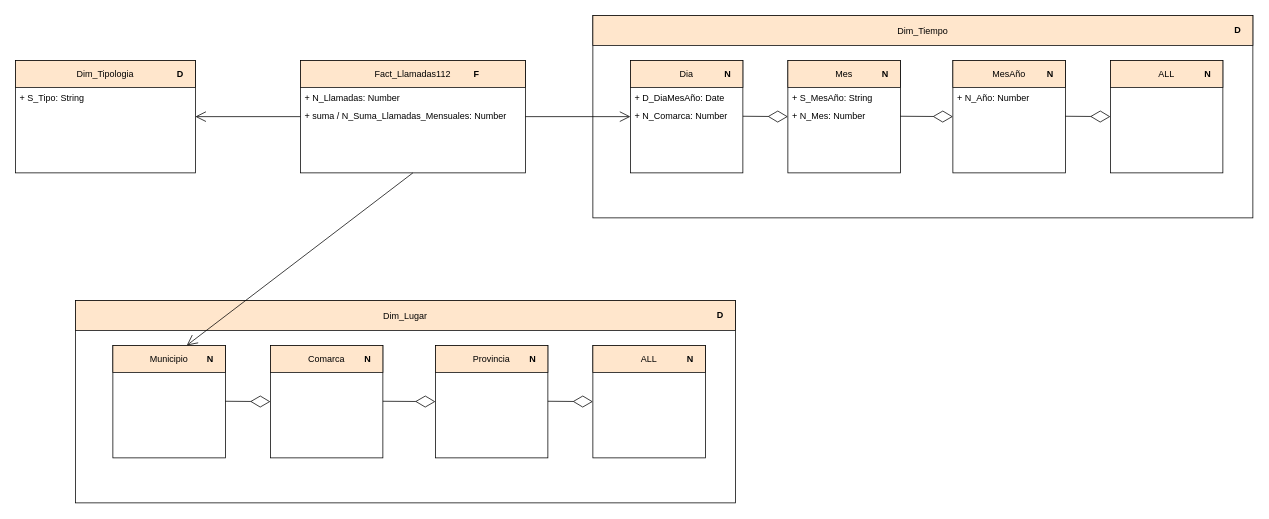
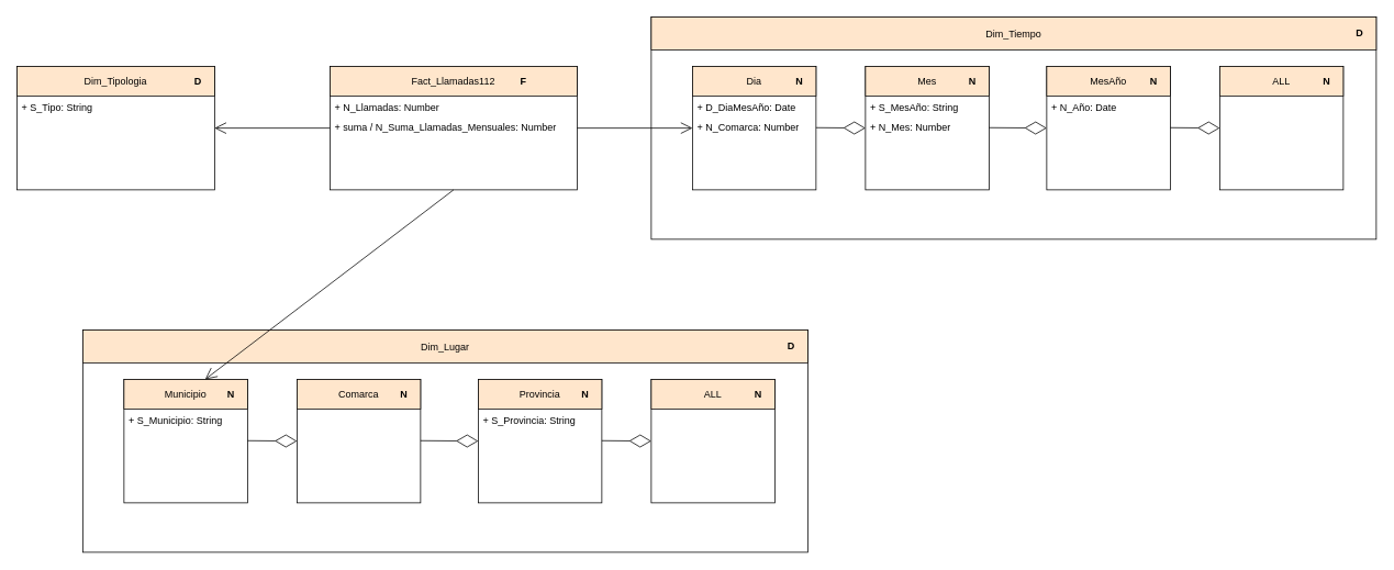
  <mxCell id="0" />
  <mxCell id="1" parent="0" />
  <mxCell id="2" value="" style="rounded=0;whiteSpace=wrap;html=1;" parent="1" vertex="1"><mxGeometry x="400" y="80" width="300" height="150" as="geometry" /></mxCell>
  <mxCell id="3" value="Fact_Llamadas112" style="text;align=center;fontStyle=0;verticalAlign=middle;spacingLeft=3;spacingRight=3;rotatable=0;points=[[0,0.5],[1,0.5]];portConstraint=eastwest;fillColor=#ffe6cc;strokeColor=#000000;" parent="1" vertex="1"><mxGeometry x="400" y="80" width="300" height="36" as="geometry" /></mxCell>
  <mxCell id="4" value="F" style="text;html=1;strokeColor=none;fillColor=none;align=center;verticalAlign=middle;whiteSpace=wrap;rounded=0;fontStyle=1" parent="1" vertex="1"><mxGeometry x="615" y="88" width="40" height="20" as="geometry" /></mxCell>
  <mxCell id="5" value="" style="rounded=0;whiteSpace=wrap;html=1;" parent="1" vertex="1"><mxGeometry x="790" y="20" width="880" height="270" as="geometry" /></mxCell>
  <mxCell id="6" value="Dim_Tiempo" style="text;align=center;fontStyle=0;verticalAlign=middle;spacingLeft=3;spacingRight=3;rotatable=0;points=[[0,0.5],[1,0.5]];portConstraint=eastwest;labelBorderColor=none;fillColor=#ffe6cc;strokeColor=#000000;" parent="1" vertex="1"><mxGeometry x="790" y="20" width="880" height="40" as="geometry" /></mxCell>
  <mxCell id="7" value="D" style="text;html=1;strokeColor=none;fillColor=none;align=center;verticalAlign=middle;whiteSpace=wrap;rounded=0;fontStyle=1" parent="1" vertex="1"><mxGeometry x="1630" y="30" width="40" height="20" as="geometry" /></mxCell>
  <mxCell id="8" value="" style="rounded=0;whiteSpace=wrap;html=1;" parent="1" vertex="1"><mxGeometry x="840" y="80" width="150" height="150" as="geometry" /></mxCell>
  <mxCell id="9" value="Dia" style="text;align=center;fontStyle=0;verticalAlign=middle;spacingLeft=3;spacingRight=3;rotatable=0;points=[[0,0.5],[1,0.5]];portConstraint=eastwest;fillColor=#ffe6cc;strokeColor=#000000;" parent="1" vertex="1"><mxGeometry x="840" y="80" width="150" height="36" as="geometry" /></mxCell>
  <mxCell id="10" value="N" style="text;html=1;strokeColor=none;fillColor=none;align=center;verticalAlign=middle;whiteSpace=wrap;rounded=0;fontStyle=1" parent="1" vertex="1"><mxGeometry x="950" y="88" width="40" height="20" as="geometry" /></mxCell>
  <mxCell id="11" value="" style="rounded=0;whiteSpace=wrap;html=1;" parent="1" vertex="1"><mxGeometry x="1050" y="80" width="150" height="150" as="geometry" /></mxCell>
  <mxCell id="12" value="Mes" style="text;align=center;fontStyle=0;verticalAlign=middle;spacingLeft=3;spacingRight=3;rotatable=0;points=[[0,0.5],[1,0.5]];portConstraint=eastwest;fillColor=#ffe6cc;strokeColor=#000000;" parent="1" vertex="1"><mxGeometry x="1050" y="80" width="150" height="36" as="geometry" /></mxCell>
  <mxCell id="13" value="N" style="text;html=1;strokeColor=none;fillColor=none;align=center;verticalAlign=middle;whiteSpace=wrap;rounded=0;fontStyle=1" parent="1" vertex="1"><mxGeometry x="1160" y="88" width="40" height="20" as="geometry" /></mxCell>
  <mxCell id="14" value="" style="rounded=0;whiteSpace=wrap;html=1;" parent="1" vertex="1"><mxGeometry x="1270" y="80" width="150" height="150" as="geometry" /></mxCell>
  <mxCell id="15" value="MesAño" style="text;align=center;fontStyle=0;verticalAlign=middle;spacingLeft=3;spacingRight=3;rotatable=0;points=[[0,0.5],[1,0.5]];portConstraint=eastwest;fillColor=#ffe6cc;strokeColor=#000000;" parent="1" vertex="1"><mxGeometry x="1270" y="80" width="150" height="36" as="geometry" /></mxCell>
  <mxCell id="16" value="N" style="text;html=1;strokeColor=none;fillColor=none;align=center;verticalAlign=middle;whiteSpace=wrap;rounded=0;fontStyle=1" parent="1" vertex="1"><mxGeometry x="1380" y="88" width="40" height="20" as="geometry" /></mxCell>
  <mxCell id="17" value="" style="endArrow=open;endFill=1;endSize=12;html=1;exitX=1;exitY=0.5;exitDx=0;exitDy=0;" parent="1" source="2" target="8" edge="1"><mxGeometry width="160" relative="1" as="geometry"><mxPoint x="880" y="50" as="sourcePoint" /><mxPoint x="1040" y="50" as="targetPoint" /></mxGeometry></mxCell>
  <mxCell id="18" value="" style="endArrow=diamondThin;endFill=0;endSize=24;html=1;entryX=0;entryY=0.5;entryDx=0;entryDy=0;" parent="1" target="11" edge="1"><mxGeometry width="160" relative="1" as="geometry"><mxPoint x="990" y="154.5" as="sourcePoint" /><mxPoint x="1150" y="154.5" as="targetPoint" /></mxGeometry></mxCell>
  <mxCell id="19" value="" style="endArrow=diamondThin;endFill=0;endSize=24;html=1;entryX=0;entryY=0.5;entryDx=0;entryDy=0;" parent="1" target="14" edge="1"><mxGeometry width="160" relative="1" as="geometry"><mxPoint x="1200" y="154.5" as="sourcePoint" /><mxPoint x="1260" y="155" as="targetPoint" /></mxGeometry></mxCell>
  <mxCell id="20" value="" style="rounded=0;whiteSpace=wrap;html=1;" parent="1" vertex="1"><mxGeometry x="1480" y="80" width="150" height="150" as="geometry" /></mxCell>
  <mxCell id="21" value="ALL" style="text;align=center;fontStyle=0;verticalAlign=middle;spacingLeft=3;spacingRight=3;rotatable=0;points=[[0,0.5],[1,0.5]];portConstraint=eastwest;fillColor=#ffe6cc;strokeColor=#000000;" parent="1" vertex="1"><mxGeometry x="1480" y="80" width="150" height="36" as="geometry" /></mxCell>
  <mxCell id="22" value="N" style="text;html=1;strokeColor=none;fillColor=none;align=center;verticalAlign=middle;whiteSpace=wrap;rounded=0;fontStyle=1" parent="1" vertex="1"><mxGeometry x="1590" y="88" width="40" height="20" as="geometry" /></mxCell>
  <mxCell id="23" value="" style="endArrow=diamondThin;endFill=0;endSize=24;html=1;" parent="1" edge="1"><mxGeometry width="160" relative="1" as="geometry"><mxPoint x="1420" y="154.5" as="sourcePoint" /><mxPoint x="1480" y="155" as="targetPoint" /></mxGeometry></mxCell>
  <mxCell id="24" value="" style="rounded=0;whiteSpace=wrap;html=1;" parent="1" vertex="1"><mxGeometry x="100" y="400" width="880" height="270" as="geometry" /></mxCell>
  <mxCell id="25" value="Dim_Lugar" style="text;align=center;fontStyle=0;verticalAlign=middle;spacingLeft=3;spacingRight=3;rotatable=0;points=[[0,0.5],[1,0.5]];portConstraint=eastwest;labelBorderColor=none;fillColor=#ffe6cc;strokeColor=#000000;" parent="1" vertex="1"><mxGeometry x="100" y="400" width="880" height="40" as="geometry" /></mxCell>
  <mxCell id="26" value="D" style="text;html=1;strokeColor=none;fillColor=none;align=center;verticalAlign=middle;whiteSpace=wrap;rounded=0;fontStyle=1" parent="1" vertex="1"><mxGeometry x="940" y="410" width="40" height="20" as="geometry" /></mxCell>
  <mxCell id="27" value="" style="rounded=0;whiteSpace=wrap;html=1;" parent="1" vertex="1"><mxGeometry x="150" y="460" width="150" height="150" as="geometry" /></mxCell>
  <mxCell id="28" value="Municipio" style="text;align=center;fontStyle=0;verticalAlign=middle;spacingLeft=3;spacingRight=3;rotatable=0;points=[[0,0.5],[1,0.5]];portConstraint=eastwest;fillColor=#ffe6cc;strokeColor=#000000;" parent="1" vertex="1"><mxGeometry x="150" y="460" width="150" height="36" as="geometry" /></mxCell>
  <mxCell id="29" value="N" style="text;html=1;strokeColor=none;fillColor=none;align=center;verticalAlign=middle;whiteSpace=wrap;rounded=0;fontStyle=1" parent="1" vertex="1"><mxGeometry x="260" y="468" width="40" height="20" as="geometry" /></mxCell>
  <mxCell id="30" value="" style="rounded=0;whiteSpace=wrap;html=1;" parent="1" vertex="1"><mxGeometry x="360" y="460" width="150" height="150" as="geometry" /></mxCell>
  <mxCell id="31" value="Comarca" style="text;align=center;fontStyle=0;verticalAlign=middle;spacingLeft=3;spacingRight=3;rotatable=0;points=[[0,0.5],[1,0.5]];portConstraint=eastwest;fillColor=#ffe6cc;strokeColor=#000000;" parent="1" vertex="1"><mxGeometry x="360" y="460" width="150" height="36" as="geometry" /></mxCell>
  <mxCell id="32" value="N" style="text;html=1;strokeColor=none;fillColor=none;align=center;verticalAlign=middle;whiteSpace=wrap;rounded=0;fontStyle=1" parent="1" vertex="1"><mxGeometry x="470" y="468" width="40" height="20" as="geometry" /></mxCell>
  <mxCell id="33" value="" style="rounded=0;whiteSpace=wrap;html=1;" parent="1" vertex="1"><mxGeometry x="580" y="460" width="150" height="150" as="geometry" /></mxCell>
  <mxCell id="34" value="Provincia" style="text;align=center;fontStyle=0;verticalAlign=middle;spacingLeft=3;spacingRight=3;rotatable=0;points=[[0,0.5],[1,0.5]];portConstraint=eastwest;fillColor=#ffe6cc;strokeColor=#000000;" parent="1" vertex="1"><mxGeometry x="580" y="460" width="150" height="36" as="geometry" /></mxCell>
  <mxCell id="35" value="N" style="text;html=1;strokeColor=none;fillColor=none;align=center;verticalAlign=middle;whiteSpace=wrap;rounded=0;fontStyle=1" parent="1" vertex="1"><mxGeometry x="690" y="468" width="40" height="20" as="geometry" /></mxCell>
  <mxCell id="36" value="" style="endArrow=diamondThin;endFill=0;endSize=24;html=1;entryX=0;entryY=0.5;entryDx=0;entryDy=0;" parent="1" target="30" edge="1"><mxGeometry width="160" relative="1" as="geometry"><mxPoint x="300" y="534.5" as="sourcePoint" /><mxPoint x="460" y="534.5" as="targetPoint" /></mxGeometry></mxCell>
  <mxCell id="37" value="" style="endArrow=diamondThin;endFill=0;endSize=24;html=1;entryX=0;entryY=0.5;entryDx=0;entryDy=0;" parent="1" target="33" edge="1"><mxGeometry width="160" relative="1" as="geometry"><mxPoint x="510" y="534.5" as="sourcePoint" /><mxPoint x="570" y="535" as="targetPoint" /></mxGeometry></mxCell>
  <mxCell id="38" value="" style="rounded=0;whiteSpace=wrap;html=1;" parent="1" vertex="1"><mxGeometry x="790" y="460" width="150" height="150" as="geometry" /></mxCell>
  <mxCell id="39" value="ALL" style="text;align=center;fontStyle=0;verticalAlign=middle;spacingLeft=3;spacingRight=3;rotatable=0;points=[[0,0.5],[1,0.5]];portConstraint=eastwest;fillColor=#ffe6cc;strokeColor=#000000;" parent="1" vertex="1"><mxGeometry x="790" y="460" width="150" height="36" as="geometry" /></mxCell>
  <mxCell id="40" value="N" style="text;html=1;strokeColor=none;fillColor=none;align=center;verticalAlign=middle;whiteSpace=wrap;rounded=0;fontStyle=1" parent="1" vertex="1"><mxGeometry x="900" y="468" width="40" height="20" as="geometry" /></mxCell>
  <mxCell id="41" value="" style="endArrow=diamondThin;endFill=0;endSize=24;html=1;" parent="1" edge="1"><mxGeometry width="160" relative="1" as="geometry"><mxPoint x="730" y="534.5" as="sourcePoint" /><mxPoint x="790" y="535" as="targetPoint" /></mxGeometry></mxCell>
  <mxCell id="42" value="" style="endArrow=open;endFill=1;endSize=12;html=1;exitX=0.5;exitY=1;exitDx=0;exitDy=0;" parent="1" source="2" target="28" edge="1"><mxGeometry width="160" relative="1" as="geometry"><mxPoint x="480" y="380" as="sourcePoint" /><mxPoint x="640" y="380" as="targetPoint" /></mxGeometry></mxCell>
  <mxCell id="43" value="" style="rounded=0;whiteSpace=wrap;html=1;" parent="1" vertex="1"><mxGeometry x="20" y="80" width="240" height="150" as="geometry" /></mxCell>
  <mxCell id="44" value="Dim_Tipologia" style="text;align=center;fontStyle=0;verticalAlign=middle;spacingLeft=3;spacingRight=3;rotatable=0;points=[[0,0.5],[1,0.5]];portConstraint=eastwest;fillColor=#ffe6cc;strokeColor=#000000;" parent="1" vertex="1"><mxGeometry x="20" y="80" width="240" height="36" as="geometry" /></mxCell>
  <mxCell id="45" value="D" style="text;html=1;strokeColor=none;fillColor=none;align=center;verticalAlign=middle;whiteSpace=wrap;rounded=0;fontStyle=1" parent="1" vertex="1"><mxGeometry x="220" y="88" width="40" height="20" as="geometry" /></mxCell>
  <mxCell id="46" value="" style="endArrow=open;endFill=1;endSize=12;html=1;exitX=0;exitY=0.5;exitDx=0;exitDy=0;entryX=1;entryY=0.5;entryDx=0;entryDy=0;" parent="1" source="2" target="43" edge="1"><mxGeometry width="160" relative="1" as="geometry"><mxPoint x="280" y="260" as="sourcePoint" /><mxPoint x="440" y="260" as="targetPoint" /></mxGeometry></mxCell>
  <mxCell id="47" value="+ N_Llamadas: Number" style="text;strokeColor=none;fillColor=none;align=left;verticalAlign=top;spacingLeft=4;spacingRight=4;overflow=hidden;rotatable=0;points=[[0,0.5],[1,0.5]];portConstraint=eastwest;" parent="1" vertex="1"><mxGeometry x="400" y="116" width="300" height="26" as="geometry" /></mxCell>
  <mxCell id="48" value="+ suma / N_Suma_Llamadas_Mensuales: Number" style="text;strokeColor=none;fillColor=none;align=left;verticalAlign=top;spacingLeft=4;spacingRight=4;overflow=hidden;rotatable=0;points=[[0,0.5],[1,0.5]];portConstraint=eastwest;" parent="1" vertex="1"><mxGeometry x="400" y="140" width="300" height="26" as="geometry" /></mxCell>
  <mxCell id="49" value="+ S_Tipo: String" style="text;strokeColor=none;fillColor=none;align=left;verticalAlign=top;spacingLeft=4;spacingRight=4;overflow=hidden;rotatable=0;points=[[0,0.5],[1,0.5]];portConstraint=eastwest;" parent="1" vertex="1"><mxGeometry x="20" y="116" width="240" height="26" as="geometry" /></mxCell>
  <mxCell id="50" value="+ D_DiaMesAño: Date" style="text;strokeColor=none;fillColor=none;align=left;verticalAlign=top;spacingLeft=4;spacingRight=4;overflow=hidden;rotatable=0;points=[[0,0.5],[1,0.5]];portConstraint=eastwest;" parent="1" vertex="1"><mxGeometry x="840" y="116" width="150" height="26" as="geometry" /></mxCell>
  <mxCell id="51" value="+ S_MesAño: String" style="text;strokeColor=none;fillColor=none;align=left;verticalAlign=top;spacingLeft=4;spacingRight=4;overflow=hidden;rotatable=0;points=[[0,0.5],[1,0.5]];portConstraint=eastwest;" parent="1" vertex="1"><mxGeometry x="1050" y="116" width="150" height="26" as="geometry" /></mxCell>
- <mxCell id="52" value="+ N_Año: Number" style="text;strokeColor=none;fillColor=none;align=left;verticalAlign=top;spacingLeft=4;spacingRight=4;overflow=hidden;rotatable=0;points=[[0,0.5],[1,0.5]];portConstraint=eastwest;" parent="1" vertex="1"><mxGeometry x="1270" y="116" width="150" height="26" as="geometry" /></mxCell>
+ <mxCell id="52" value="+ N_Año: Date" style="text;strokeColor=none;fillColor=none;align=left;verticalAlign=top;spacingLeft=4;spacingRight=4;overflow=hidden;rotatable=0;points=[[0,0.5],[1,0.5]];portConstraint=eastwest;" parent="1" vertex="1"><mxGeometry x="1270" y="116" width="150" height="26" as="geometry" /></mxCell>
+ <mxCell id="53" value="+ S_Municipio: String" style="text;strokeColor=none;fillColor=none;align=left;verticalAlign=top;spacingLeft=4;spacingRight=4;overflow=hidden;rotatable=0;points=[[0,0.5],[1,0.5]];portConstraint=eastwest;" parent="1" vertex="1"><mxGeometry x="150" y="496" width="150" height="26" as="geometry" /></mxCell>
+ <mxCell id="54" value="+ S_Provincia: String" style="text;strokeColor=none;fillColor=none;align=left;verticalAlign=top;spacingLeft=4;spacingRight=4;overflow=hidden;rotatable=0;points=[[0,0.5],[1,0.5]];portConstraint=eastwest;" parent="1" vertex="1"><mxGeometry x="580" y="496" width="150" height="26" as="geometry" /></mxCell>
  <mxCell id="55" value="+ N_Comarca: Number" style="text;strokeColor=none;fillColor=none;align=left;verticalAlign=top;spacingLeft=4;spacingRight=4;overflow=hidden;rotatable=0;points=[[0,0.5],[1,0.5]];portConstraint=eastwest;" parent="1" vertex="1"><mxGeometry x="840" y="140" width="150" height="26" as="geometry" /></mxCell>
  <mxCell id="56" value="+ N_Mes: Number" style="text;strokeColor=none;fillColor=none;align=left;verticalAlign=top;spacingLeft=4;spacingRight=4;overflow=hidden;rotatable=0;points=[[0,0.5],[1,0.5]];portConstraint=eastwest;" parent="1" vertex="1"><mxGeometry x="1050" y="140" width="150" height="26" as="geometry" /></mxCell>
